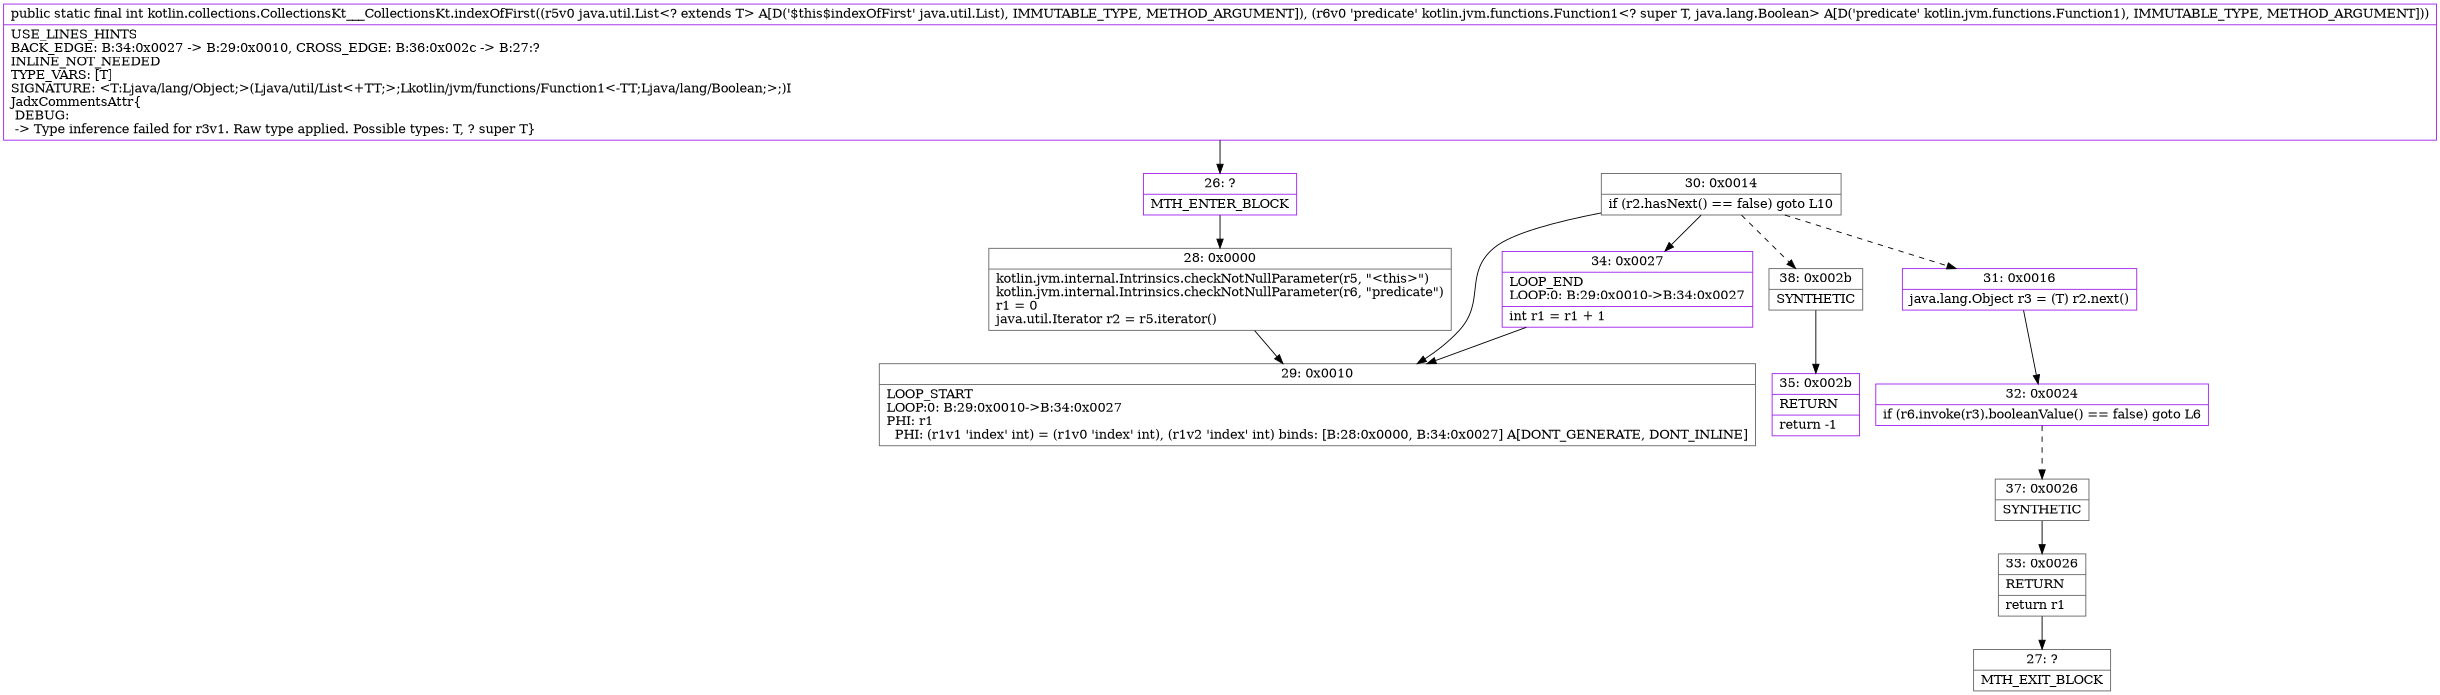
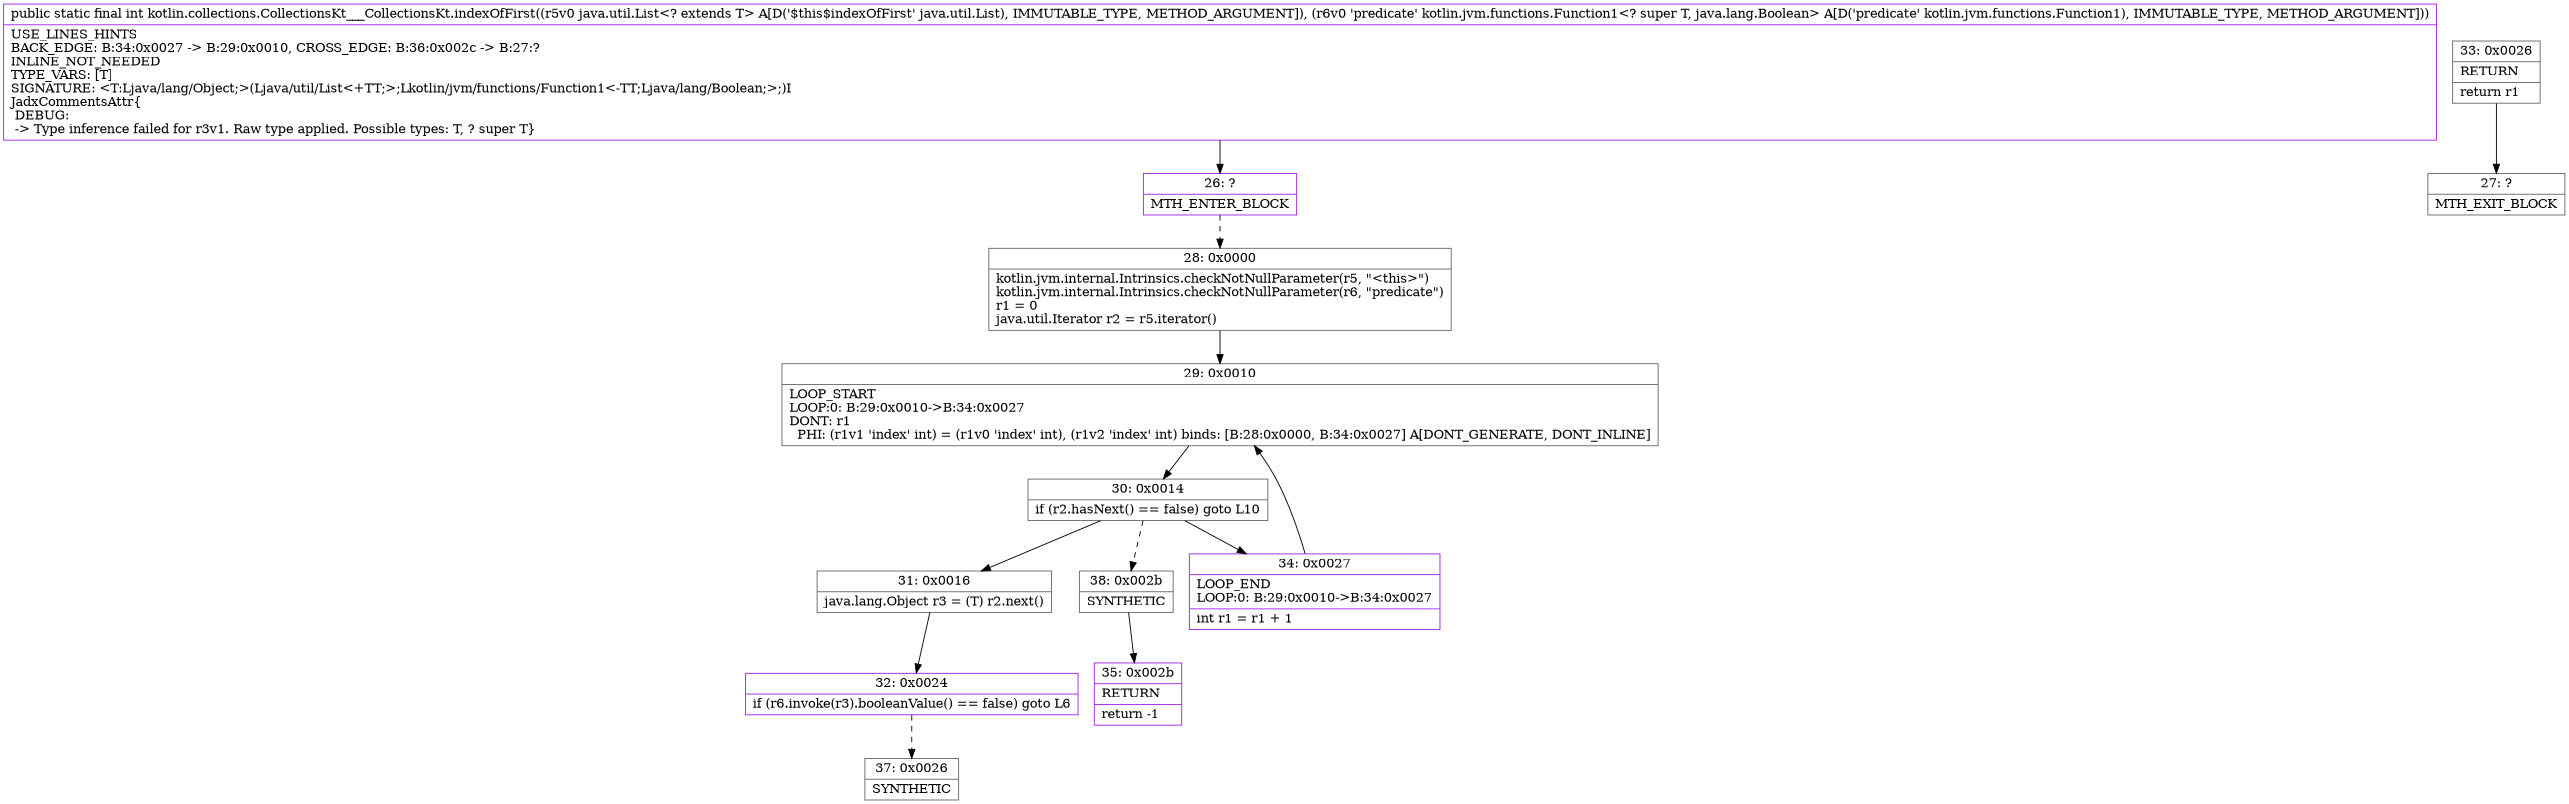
  digraph {
    node [color=gray40 shape=record]
    n1 [color=purple label="{26\:\ ?|MTH_ENTER_BLOCK\l}"]
    n2 [label="{28\:\ 0x0000|kotlin.jvm.internal.Intrinsics.checkNotNullParameter(r5, \"\<this\>\")\lkotlin.jvm.internal.Intrinsics.checkNotNullParameter(r6, \"predicate\")\lr1 = 0\ljava.util.Iterator r2 = r5.iterator()\l}"]
-   n3 [label="{29\:\ 0x0010|LOOP_START\lLOOP:0: B:29:0x0010\-\>B:34:0x0027\lPHI: r1 \l  PHI: (r1v1 'index' int) = (r1v0 'index' int), (r1v2 'index' int) binds: [B:28:0x0000, B:34:0x0027] A[DONT_GENERATE, DONT_INLINE]\l}"]
+   n3 [label="{29\:\ 0x0010|LOOP_START\lLOOP:0: B:29:0x0010\-\>B:34:0x0027\lDONT: r1 \l  PHI: (r1v1 'index' int) = (r1v0 'index' int), (r1v2 'index' int) binds: [B:28:0x0000, B:34:0x0027] A[DONT_GENERATE, DONT_INLINE]\l}"]
    n4 [label="{30\:\ 0x0014|if (r2.hasNext() == false) goto L10\l}"]
-   n5 [color=purple label="{31\:\ 0x0016|java.lang.Object r3 = (T) r2.next()\l}"]
+   n5 [label="{31\:\ 0x0016|java.lang.Object r3 = (T) r2.next()\l}"]
    n6 [label="{38\:\ 0x002b|SYNTHETIC\l}"]
    n7 [color=purple label="{34\:\ 0x0027|LOOP_END\lLOOP:0: B:29:0x0010\-\>B:34:0x0027\l|int r1 = r1 + 1\l}"]
    n8 [color=purple label="{32\:\ 0x0024|if (r6.invoke(r3).booleanValue() == false) goto L6\l}"]
    n9 [color=purple label="{35\:\ 0x002b|RETURN\l|return \-1\l}"]
    n10 [label="{37\:\ 0x0026|SYNTHETIC\l}"]
    n11 [label="{33\:\ 0x0026|RETURN\l|return r1\l}"]
    n12 [label="{27\:\ ?|MTH_EXIT_BLOCK\l}"]
    n13 [color=purple label="{public static final int kotlin.collections.CollectionsKt___CollectionsKt.indexOfFirst((r5v0 java.util.List\<? extends T\> A[D('$this$indexOfFirst' java.util.List), IMMUTABLE_TYPE, METHOD_ARGUMENT]), (r6v0 'predicate' kotlin.jvm.functions.Function1\<? super T, java.lang.Boolean\> A[D('predicate' kotlin.jvm.functions.Function1), IMMUTABLE_TYPE, METHOD_ARGUMENT]))  | USE_LINES_HINTS\lBACK_EDGE: B:34:0x0027 \-\> B:29:0x0010, CROSS_EDGE: B:36:0x002c \-\> B:27:?\lINLINE_NOT_NEEDED\lTYPE_VARS: [T]\lSIGNATURE: \<T:Ljava\/lang\/Object;\>(Ljava\/util\/List\<+TT;\>;Lkotlin\/jvm\/functions\/Function1\<\-TT;Ljava\/lang\/Boolean;\>;)I\lJadxCommentsAttr\{\l DEBUG: \l \-\> Type inference failed for r3v1. Raw type applied. Possible types: T, ? super T\}\l}"]
-   n1 -> n2
+   n1 -> n2 [style=dashed]
    n2 -> n3
-   n4 -> n3
-   n4 -> n5 [style=dashed]
+   n3 -> n4
+   n4 -> n5 [style=solid]
    n4 -> n6 [style=dashed]
    n4 -> n7
    n5 -> n8
    n6 -> n9
    n7 -> n3
    n8 -> n10 [style=dashed]
-   n10 -> n11
    n11 -> n12
    n13 -> n1
  }
